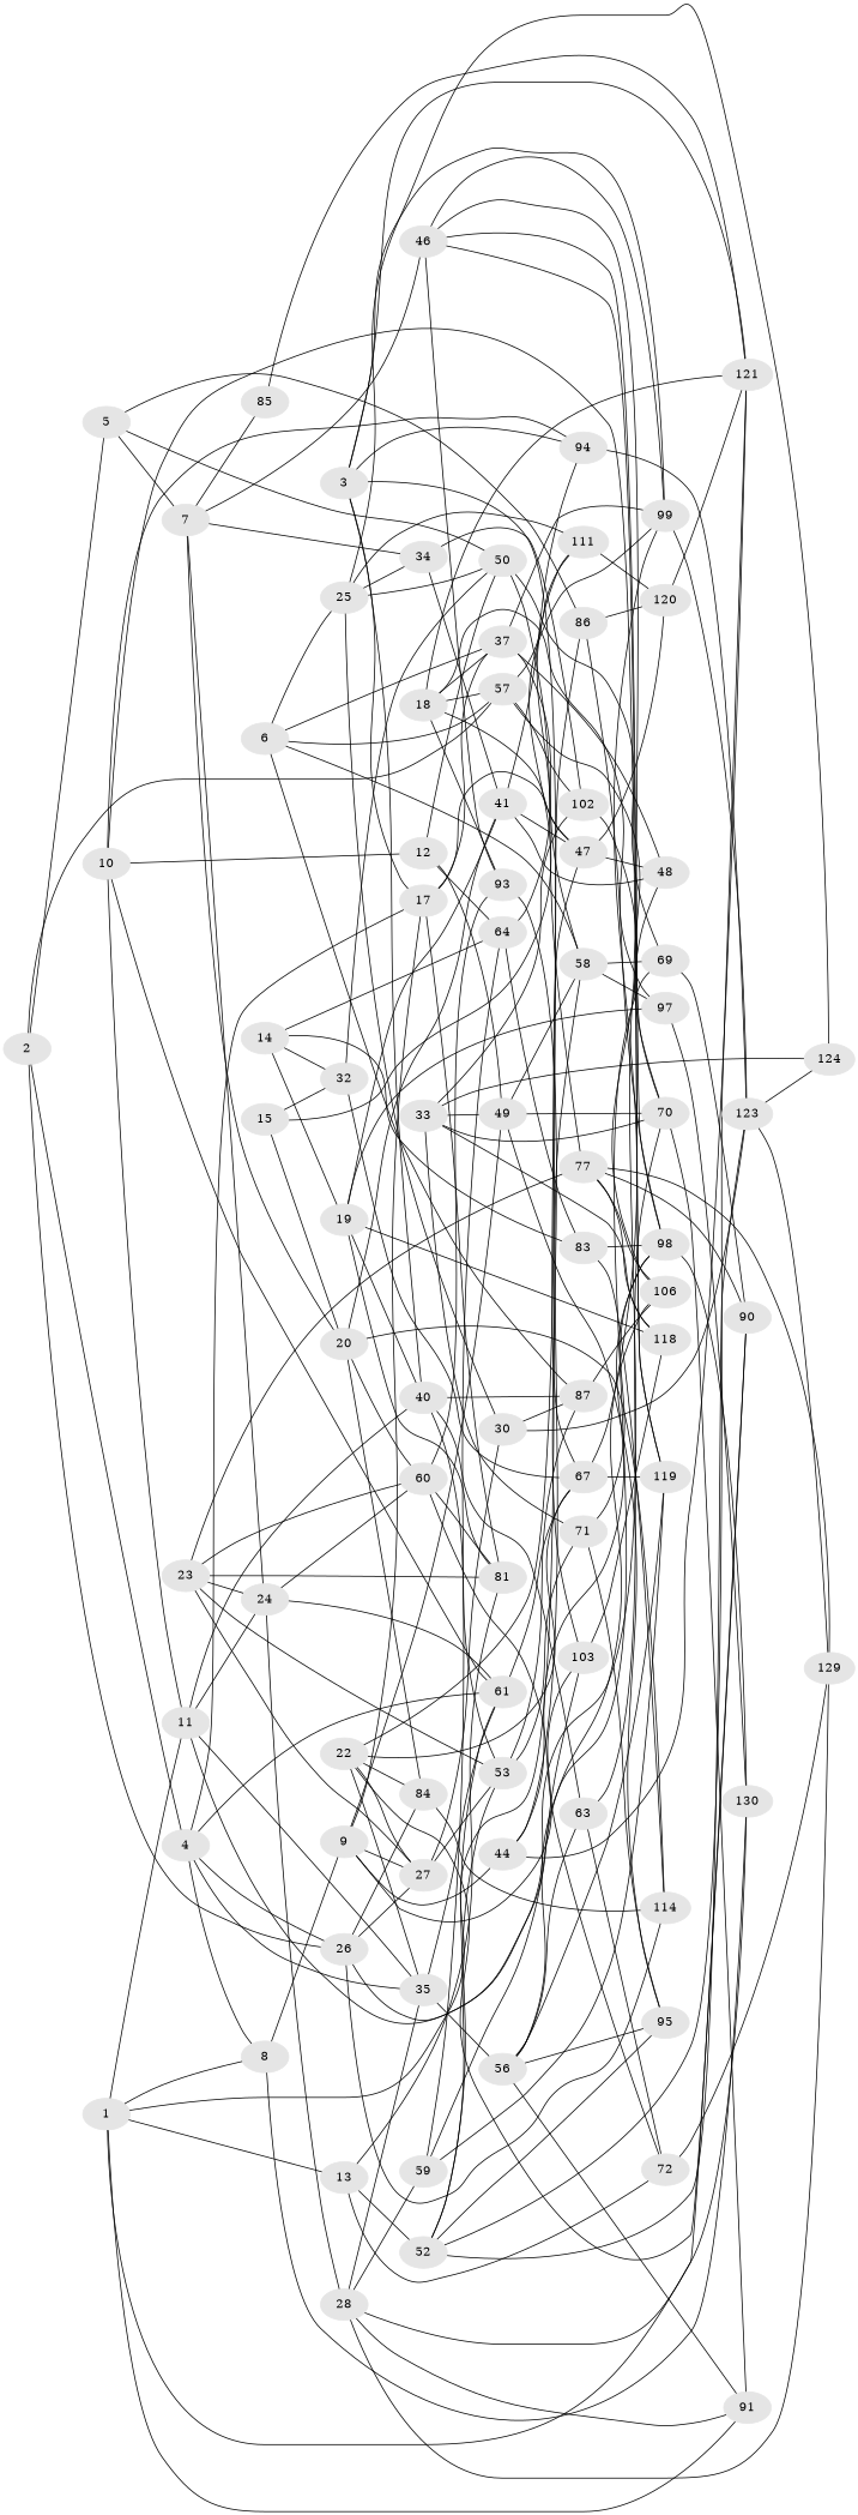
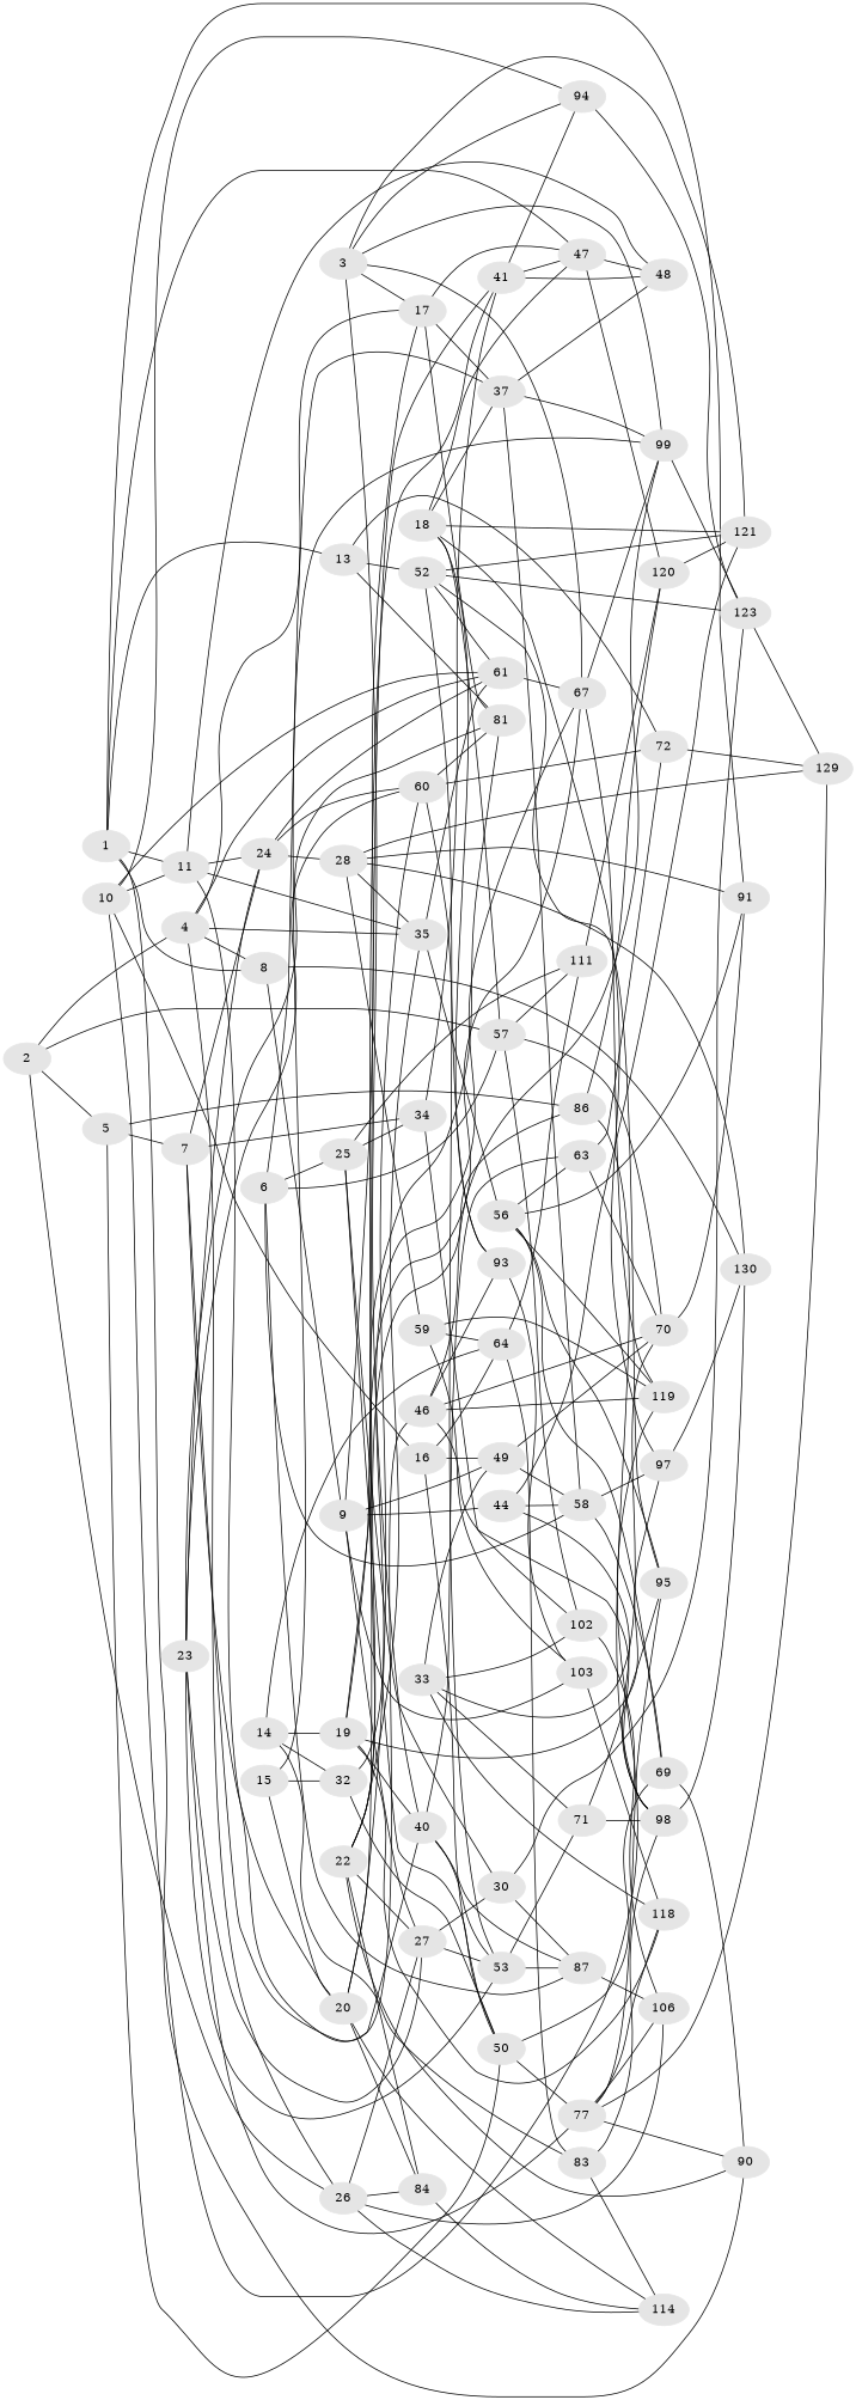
  graph {
    rankdir=LR
    node [color=gray90 style=filled]
    1 [super="+12"]
    8
    11 [super="+74"]
    13
    47 [super="+75"]
    90
    91
    9 [super="+92"]
    130
    40 [super="+109"]
    35 [super="+43"]
    24 [super="+39"]
    48
    52 [super="+82"]
    72
    81 [super="+110"]
    120
    4 [super="+31"]
    26 [super="+38"]
    17 [super="+66"]
    61 [super="+65"]
    2
    5
    57 [super="+79"]
    7 [super="+59"]
    50 [super="+115"]
    86
    27 [super="+73"]
    84
    114
    106
    111
    70 [super="+78"]
    n34 [label=102]
    3 [super="+54"]
    67 [super="+127"]
    94
    99 [super="+107"]
    121 [super="+125"]
    37 [super="+68"]
    87 [super="+102"]
    53 [super="+105"]
    63
    119 [super="+131"]
    123 [super="+128"]
    56 [super="+62"]
    20 [super="+76"]
    34
    46 [super="+88"]
-   85
    77 [super="+108"]
    69
    98 [super="+126"]
    6 [super="+55"]
    25 [super="+96"]
    58 [super="+132"]
    30
-   124
    97
    41 [super="+100"]
    60 [super="+116"]
    28 [super="+45"]
    93
    44
    49 [super="+80"]
    103
    95 [super="+104"]
    118
    10 [super="+89"]
-   16 [label=12]
+   16
    64 [super="+122"]
    129
    14 [super="+21"]
    19 [super="+117"]
    32
    83
    15
    18 [super="+113"]
    22 [super="+42"]
    23 [super="+36"]
    71
    n82 [label=59]
    33 [super="+51"]
    1 -- 8
    1 -- 11
    1 -- 13
    1 -- 47
    1 -- 90
    1 -- 91
    8 -- 9
    8 -- 130
    11 -- 40
    11 -- 35
    11 -- 24
    11 -- 48
    13 -- 52
    13 -- 72
    13 -- 81
    47 -- 48
    47 -- 120
    9 -- 17
    9 -- 27
    9 -- 44
    9 -- 49
    9 -- 103
    40 -- 87
    40 -- 53
    40 -- 63
    35 -- 61
    35 -- 56
    24 -- 61
    24 -- 60
    24 -- 28
    52 -- 61
    52 -- 121
    52 -- 53
    52 -- 123
    52 -- 95
    72 -- 129
    120 -- 121
    4 -- 8
    4 -- 35
    4 -- 26
    4 -- 17
    4 -- 61
    26 -- 27
    26 -- 84
    26 -- 114
    26 -- 106
    17 -- 47
    17 -- 81
    17 -- 37
    61 -- 67
    2 -- 4
    2 -- 26
    2 -- 5
    2 -- 57
    5 -- 7
    5 -- 50
    5 -- 86
    57 -- 111
    57 -- 70
    57 -- n34
    7 -- 24
    7 -- 20
    7 -- 34
    7 -- 46
-   7 -- 85
    50 -- 77
    50 -- 69
    86 -- 120
    86 -- 98
    27 -- 53
    27 -- 30
    84 -- 114
    111 -- 120
    70 -- 91
    n34 -- 106
    3 -- 40
    3 -- 17
    3 -- 67
    3 -- 94
    3 -- 99
    3 -- 121
    67 -- 99
    67 -- 119
    94 -- 123
    99 -- 123
    37 -- 48
    37 -- 99
    37 -- 58
    87 -- 106
    53 -- 87
    53 -- 71
    63 -- 72
    63 -- 70
-   123 -- 124
    123 -- 129
    56 -- 91
    56 -- 63
    56 -- 119
    56 -- 69
    56 -- 95
    20 -- 84
    20 -- 114
    20 -- 41
    20 -- 60
    34 -- n34
    34 -- 41
    46 -- 70
    46 -- 99
    46 -- 119
    46 -- 98
    46 -- 93
-   85 -- 121
    77 -- 90
    77 -- 106
    77 -- 118
    77 -- 129
    69 -- 90
    98 -- 130
    6 -- 57
    6 -- 37
    6 -- 87 [weight=2]
    6 -- 25
    6 -- 58
    25 -- 50
    25 -- 111
    25 -- 34
    25 -- 30
-   25 -- 124
    58 -- 69
    58 -- 97
    30 -- 87
    30 -- 123
    97 -- 130
    41 -- 47
    41 -- 48
    41 -- 94
    60 -- 72
    60 -- 81
    60 -- 93
    28 -- 91
    28 -- 130
    28 -- 35
    28 -- 129
    28 -- n82
    93 -- 103
    44 -- 121
    44 -- 98
    44 -- 58
    49 -- 70
    49 -- 58
-   49 -- 95
+   77 -- 95
    103 -- 118
    10 -- 11
    10 -- 61
    10 -- 94
    10 -- 119 [weight=2]
    10 -- 16
    16 -- 50
    16 -- 49
    16 -- 64
    64 -- 111
    64 -- 83
    14 -- 64 [weight=2]
    14 -- 19
    14 -- 32
    14 -- 83
    19 -- 40
    19 -- 81
    19 -- 97
    19 -- 41
    19 -- 118
    32 -- 50
    32 -- 67
    83 -- 114
    83 -- 98
    15 -- 99
    15 -- 20
    15 -- 32
    18 -- 47
    18 -- 57
    18 -- 121
    18 -- 37
    18 -- 97
    18 -- 93
    22 -- 90
    22 -- 35
    22 -- 86
    22 -- 27
    22 -- 84
    22 -- 67
    23 -- 24
    23 -- 81
    23 -- 27
    23 -- 53
    23 -- 77
    23 -- 60
    71 -- 98
    71 -- 95
    n82 -- 119
    n82 -- 103
    n82 -- 64
    33 -- 70
    33 -- n34
-   33 -- 124
    33 -- 49
    33 -- 118
    33 -- 71
  }
